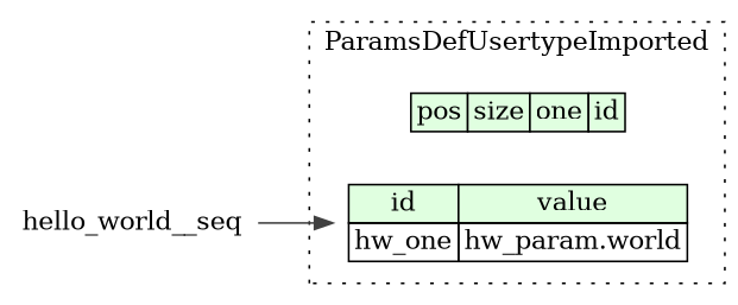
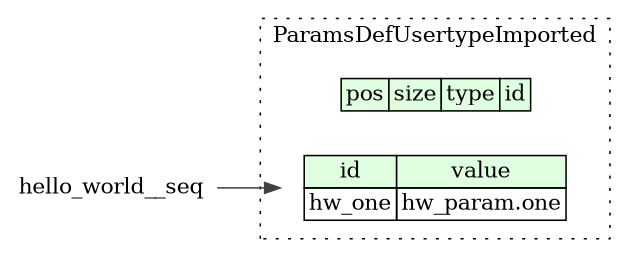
  digraph {
    rankdir=LR
    node [shape=plaintext]
-   n1 [label=<<TABLE BORDER="0" CELLBORDER="1" CELLSPACING="0"> 			<TR><TD BGCOLOR="#E0FFE0">pos</TD><TD BGCOLOR="#E0FFE0">size</TD><TD BGCOLOR="#E0FFE0">one</TD><TD BGCOLOR="#E0FFE0">id</TD></TR> 		</TABLE>>]
-   n2 [label=<<TABLE BORDER="0" CELLBORDER="1" CELLSPACING="0"> 			<TR><TD BGCOLOR="#E0FFE0">id</TD><TD BGCOLOR="#E0FFE0">value</TD></TR> 			<TR><TD>hw_one</TD><TD>hw_param.world</TD></TR> 		</TABLE>>]
+   n1 [label=<<TABLE BORDER="0" CELLBORDER="1" CELLSPACING="0"> 			<TR><TD BGCOLOR="#E0FFE0">pos</TD><TD BGCOLOR="#E0FFE0">size</TD><TD BGCOLOR="#E0FFE0">type</TD><TD BGCOLOR="#E0FFE0">id</TD></TR> 		</TABLE>>]
+   n2 [label=<<TABLE BORDER="0" CELLBORDER="1" CELLSPACING="0"> 			<TR><TD BGCOLOR="#E0FFE0">id</TD><TD BGCOLOR="#E0FFE0">value</TD></TR> 			<TR><TD>hw_one</TD><TD>hw_param.one</TD></TR> 		</TABLE>>]
    hello_world__seq
    subgraph cluster_1 {
      label=ParamsDefUsertypeImported
      style=dotted
      n1
      n2
    }
    hello_world__seq -> n2 [color="#404040" tailport=one_type]
  }
